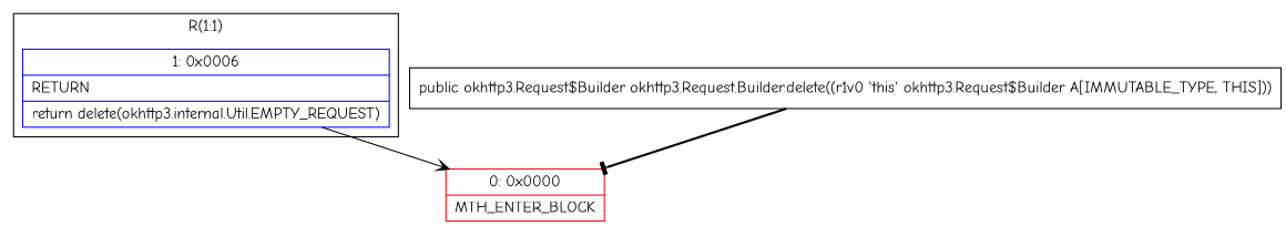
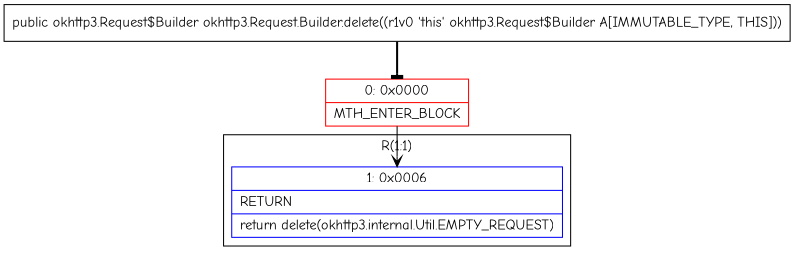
  digraph {
    fontname="Comic Neue"
    node [shape=record fontname="Comic Neue"]
    edge [fontname="Comic Neue"]
    n1 [color=blue label="{1\:\ 0x0006|RETURN\l|return delete(okhttp3.internal.Util.EMPTY_REQUEST)\l}"]
    n2 [color=red label="{0\:\ 0x0000|MTH_ENTER_BLOCK\l}"]
    n3 [label="{public okhttp3.Request$Builder okhttp3.Request.Builder.delete((r1v0 'this' okhttp3.Request$Builder A[IMMUTABLE_TYPE, THIS])) }"]
    subgraph cluster_1 {
      label="R(1:1)"
      n1
    }
-   n1 -> n2 [style=solid arrowhead=vee]
+   n2 -> n1 [style=solid arrowhead=vee]
    n3 -> n2 [style=bold arrowhead=tee]
  }
